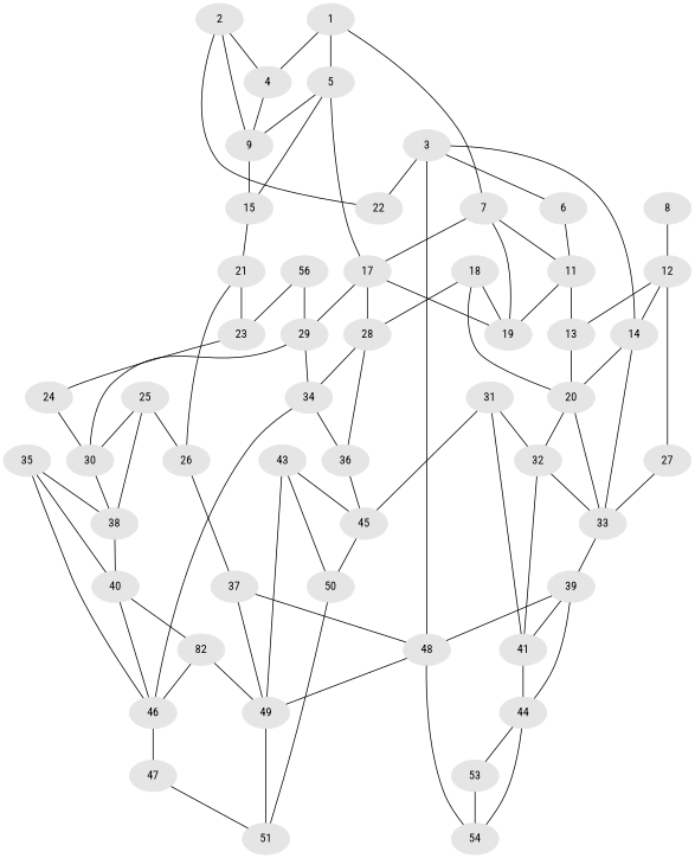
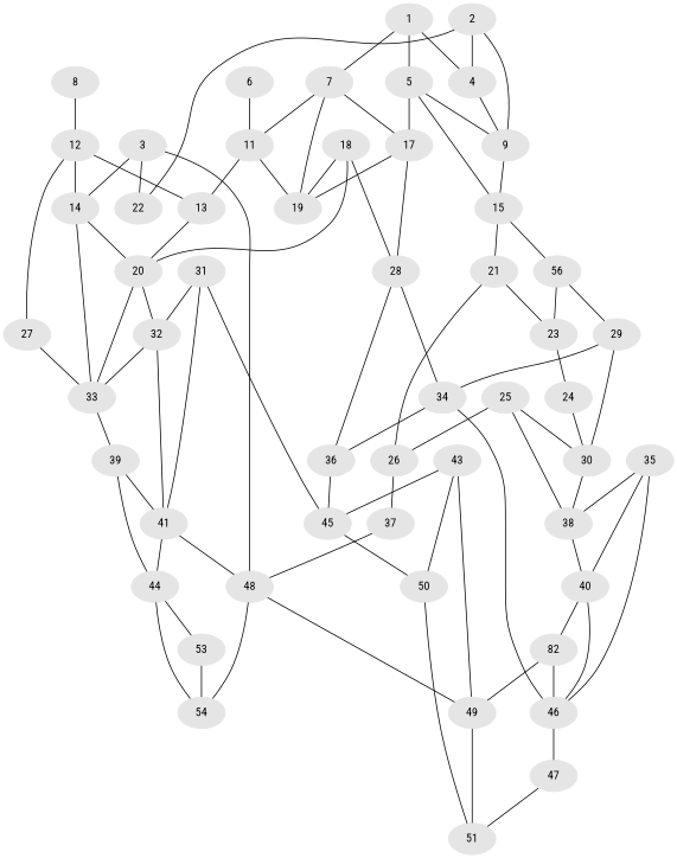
  graph {
    fontname="Roboto Condensed"
    node [color=gray90 fontname="Roboto Condensed" style=filled]
    edge [fontname="Roboto Condensed" weight=1.0]
    1
    4
    5
    7
    9
    15
    17
    6
    11
    2
    22
    3
    14
    48
    20
    33
    49
    54
    n19 [label=56]
    21
    19
    29
    28
    13
    8
    12
    27
    32
    39
    23
    26
    24
    30
    34
    36
    18
    41
    37
    38
    25
    40
    46
    45
    31
    44
    50
    47
    35
    n49 [label=82]
    51
    53
    43
    1 -- 4
    1 -- 5
    1 -- 7
    4 -- 9
    5 -- 9
    5 -- 15
    5 -- 17
    7 -- 17
    7 -- 11
    7 -- 19
    9 -- 15
+   15 -- n19
    15 -- 21
    17 -- 19
-   17 -- 29
    17 -- 28
    6 -- 11
    11 -- 19
    11 -- 13
    2 -- 4
    2 -- 9
    2 -- 22
-   3 -- 6
    3 -- 22
    3 -- 14
    3 -- 48 [weight=2.0]
    14 -- 20
    14 -- 33
    48 -- 49
    48 -- 54
    20 -- 33
    20 -- 32
    33 -- 39
    49 -- 51
    n19 -- 29
    n19 -- 23
    21 -- 23
    21 -- 26
    29 -- 30
    29 -- 34
    28 -- 34
    28 -- 36
    13 -- 20
    8 -- 12
    12 -- 14
    12 -- 13
    12 -- 27
    27 -- 33 [weight=2.0]
    32 -- 33
    32 -- 41
-   39 -- 48
+   41 -- 48
    39 -- 41
    39 -- 44
    23 -- 24 [weight=2.0]
    26 -- 37
    24 -- 30
    30 -- 38
    34 -- 36
    34 -- 46
    36 -- 45
    18 -- 20
    18 -- 19
    18 -- 28
    41 -- 44
    37 -- 48
-   37 -- 49
    38 -- 40
    25 -- 26
    25 -- 30
    25 -- 38
    40 -- 46
    40 -- n49
    46 -- 47 [weight=2.0]
    45 -- 50
    31 -- 32
    31 -- 41
    31 -- 45
    44 -- 54
    44 -- 53
    50 -- 51
    47 -- 51
    35 -- 38
    35 -- 40
    35 -- 46
    n49 -- 49
    n49 -- 46
    53 -- 54
    43 -- 49
    43 -- 45
    43 -- 50
  }
